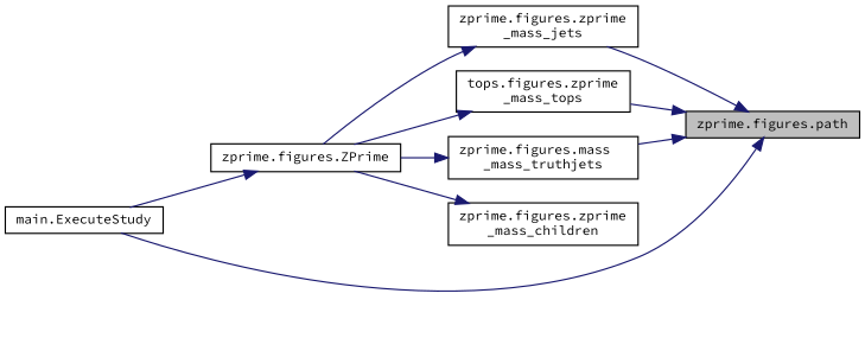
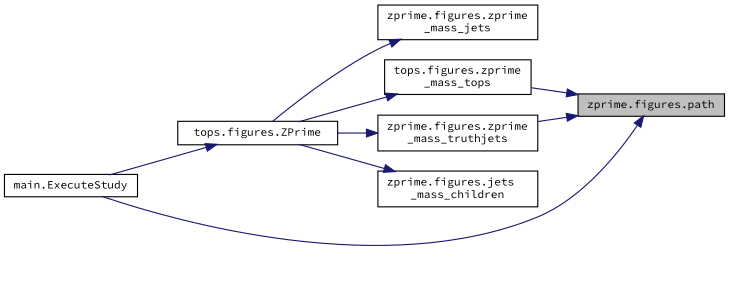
  digraph {
    fontname="Source Code Pro"
    rankdir=RL
    node [color=black fillcolor=white fontname="Source Code Pro" fontsize=10 shape=record style=filled]
    edge [color=midnightblue dir=back fontname="Source Code Pro" fontsize=10 labelfontname=Helvetica labelfontsize=10 style=solid]
    n1 [fillcolor=grey75 fontcolor=black height=0.2 label="zprime.figures.path" width=0.4]
    n2 [height=0.2 label="zprime.figures.zprime\l_mass_jets" width=0.4]
    n3 [height=0.2 label="tops.figures.zprime\l_mass_tops" width=0.4]
-   n4 [height=0.2 label="zprime.figures.mass\l_mass_truthjets" width=0.4]
+   n4 [height=0.2 label="zprime.figures.zprime\l_mass_truthjets" width=0.4]
    n5 [height=0.2 label="main.ExecuteStudy" width=0.4]
-   n6 [height=0.2 label="zprime.figures.zprime\l_mass_children" width=0.4]
-   n7 [height=0.2 label="zprime.figures.ZPrime" width=0.4]
-   n1 -> n2
+   n6 [height=0.2 label="zprime.figures.jets\l_mass_children" width=0.4]
+   n7 [height=0.2 label="tops.figures.ZPrime" width=0.4]
    n1 -> n3
    n1 -> n4
    n1 -> n5
    n2 -> n7
    n3 -> n7
    n4 -> n7
    n6 -> n7
    n7 -> n5
  }
